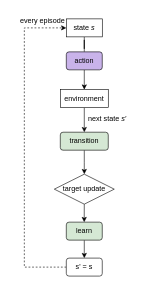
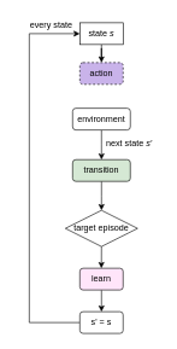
  <mxCell id="0" />
  <mxCell id="1" parent="0" />
- <mxCell id="2" style="edgeStyle=orthogonalEdgeStyle;rounded=0;orthogonalLoop=1;jettySize=auto;html=1;entryX=0.5;entryY=0;entryDx=0;entryDy=0;endArrow=none;" edge="1" parent="1" source="3" target="17"><mxGeometry relative="1" as="geometry" /></mxCell>
+ <mxCell id="2" style="edgeStyle=orthogonalEdgeStyle;rounded=0;orthogonalLoop=1;jettySize=auto;html=1;entryX=0.5;entryY=0;entryDx=0;entryDy=0;" edge="1" parent="1" source="3" target="17"><mxGeometry relative="1" as="geometry" /></mxCell>
  <mxCell id="3" value="state &lt;i&gt;s&lt;/i&gt;" style="rounded=0;whiteSpace=wrap;html=1;" vertex="1" parent="1"><mxGeometry x="110" y="31" width="60" height="30" as="geometry" /></mxCell>
  <mxCell id="4" style="edgeStyle=orthogonalEdgeStyle;rounded=0;orthogonalLoop=1;jettySize=auto;html=1;" edge="1" parent="1" source="5"><mxGeometry relative="1" as="geometry"><mxPoint x="140" y="220" as="targetPoint" /></mxGeometry></mxCell>
- <mxCell id="5" value="environment" style="whiteSpace=wrap;html=1;fillColor=#FFFFFF;rounded=0;" vertex="1" parent="1"><mxGeometry x="100" y="149" width="80" height="30" as="geometry" /></mxCell>
+ <mxCell id="5" value="environment" style="rounded=1;whiteSpace=wrap;html=1;fillColor=#FFFFFF;" vertex="1" parent="1"><mxGeometry x="100" y="149" width="80" height="30" as="geometry" /></mxCell>
  <mxCell id="6" value="next state&lt;i&gt;&amp;nbsp;s'&lt;/i&gt;" style="text;html=1;align=center;verticalAlign=middle;resizable=0;points=[];autosize=1;strokeColor=none;fillColor=none;" vertex="1" parent="1"><mxGeometry x="133" y="183" width="90" height="30" as="geometry" /></mxCell>
  <mxCell id="7" style="edgeStyle=orthogonalEdgeStyle;rounded=0;orthogonalLoop=1;jettySize=auto;html=1;" edge="1" parent="1" source="8"><mxGeometry relative="1" as="geometry"><mxPoint x="140" y="290" as="targetPoint" /></mxGeometry></mxCell>
  <mxCell id="8" value="transition" style="rounded=1;whiteSpace=wrap;html=1;fillColor=#D5E8D4;" vertex="1" parent="1"><mxGeometry x="100" y="220" width="80" height="30" as="geometry" /></mxCell>
  <mxCell id="9" style="edgeStyle=orthogonalEdgeStyle;rounded=0;orthogonalLoop=1;jettySize=auto;html=1;exitX=0.5;exitY=1;exitDx=0;exitDy=0;" edge="1" parent="1" source="10"><mxGeometry relative="1" as="geometry"><mxPoint x="139.857" y="370" as="targetPoint" /></mxGeometry></mxCell>
- <mxCell id="10" value="target update" style="rhombus;whiteSpace=wrap;html=1;" vertex="1" parent="1"><mxGeometry x="90" y="290" width="100" height="50" as="geometry" /></mxCell>
+ <mxCell id="10" value="target episode" style="rhombus;whiteSpace=wrap;html=1;" vertex="1" parent="1"><mxGeometry x="90" y="290" width="100" height="50" as="geometry" /></mxCell>
  <mxCell id="11" style="edgeStyle=orthogonalEdgeStyle;rounded=0;orthogonalLoop=1;jettySize=auto;html=1;" edge="1" parent="1" source="12"><mxGeometry relative="1" as="geometry"><mxPoint x="140" y="430" as="targetPoint" /></mxGeometry></mxCell>
- <mxCell id="12" value="learn" style="rounded=1;whiteSpace=wrap;html=1;fillColor=#d5e8d4;" vertex="1" parent="1"><mxGeometry x="110" y="370" width="60" height="30" as="geometry" /></mxCell>
- <mxCell id="13" style="edgeStyle=orthogonalEdgeStyle;rounded=0;orthogonalLoop=1;jettySize=auto;html=1;entryX=0;entryY=0.5;entryDx=0;entryDy=0;dashed=1;" edge="1" parent="1" source="14" target="3"><mxGeometry relative="1" as="geometry"><Array as="points"><mxPoint x="40" y="445" /><mxPoint x="40" y="46" /></Array></mxGeometry></mxCell>
+ <mxCell id="12" value="learn" style="rounded=1;whiteSpace=wrap;html=1;fillColor=#ffe5fa;" vertex="1" parent="1"><mxGeometry x="110" y="370" width="60" height="30" as="geometry" /></mxCell>
+ <mxCell id="13" style="edgeStyle=orthogonalEdgeStyle;rounded=0;orthogonalLoop=1;jettySize=auto;html=1;entryX=0;entryY=0.5;entryDx=0;entryDy=0;" edge="1" parent="1" source="14" target="3"><mxGeometry relative="1" as="geometry"><Array as="points"><mxPoint x="40" y="445" /><mxPoint x="40" y="46" /></Array></mxGeometry></mxCell>
  <mxCell id="14" value="s' = s" style="rounded=1;whiteSpace=wrap;html=1;" vertex="1" parent="1"><mxGeometry x="110" y="430" width="60" height="30" as="geometry" /></mxCell>
- <mxCell id="15" value="every episode" style="text;html=1;align=center;verticalAlign=middle;resizable=0;points=[];autosize=1;strokeColor=none;fillColor=none;" vertex="1" parent="1"><mxGeometry x="20" y="20" width="100" height="30" as="geometry" /></mxCell>
- <mxCell id="16" style="edgeStyle=orthogonalEdgeStyle;rounded=0;orthogonalLoop=1;jettySize=auto;html=1;exitX=0.5;exitY=1;exitDx=0;exitDy=0;entryX=0.5;entryY=0;entryDx=0;entryDy=0;" edge="1" parent="1" source="17" target="5"><mxGeometry relative="1" as="geometry" /></mxCell>
- <mxCell id="17" value="action" style="rounded=1;whiteSpace=wrap;html=1;fillColor=#c9b3ea;" vertex="1" parent="1"><mxGeometry x="110" y="86" width="60" height="30" as="geometry" /></mxCell>
+ <mxCell id="15" value="every state" style="text;html=1;align=center;verticalAlign=middle;resizable=0;points=[];autosize=1;strokeColor=none;fillColor=none;" vertex="1" parent="1"><mxGeometry x="20" y="20" width="100" height="30" as="geometry" /></mxCell>
+ <mxCell id="17" value="action" style="rounded=1;whiteSpace=wrap;html=1;fillColor=#c9b3ea;dashed=1;" vertex="1" parent="1"><mxGeometry x="110" y="86" width="60" height="30" as="geometry" /></mxCell>
